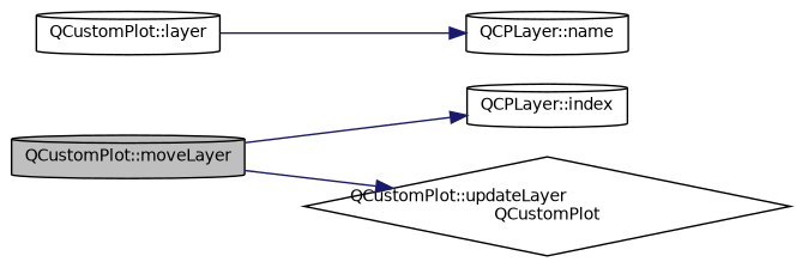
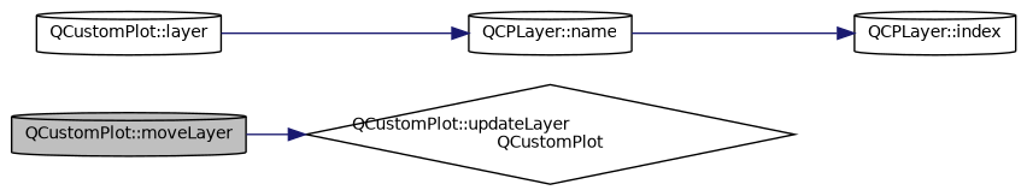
  digraph {
    rankdir=LR
    node [color=black fillcolor=white fontname=Helvetica fontsize=10 shape=cylinder style=filled]
    edge [color=midnightblue fontname=Helvetica fontsize=10 labelfontname=Helvetica labelfontsize=10 style=solid]
    n1 [fillcolor=grey75 fontcolor=black height=0.2 label="QCustomPlot::moveLayer" width=0.4]
    n2 [height=0.2 label="QCPLayer::index" width=0.4]
    n3 [height=0.2 label="QCustomPlot::updateLayer\lQCustomPlot" shape=diamond width=0.4]
    n4 [height=0.2 label="QCustomPlot::layer" width=0.4]
    n5 [height=0.2 label="QCPLayer::name" width=0.4]
-   n1 -> n2
+   n5 -> n2
    n1 -> n3
    n4 -> n5
  }
